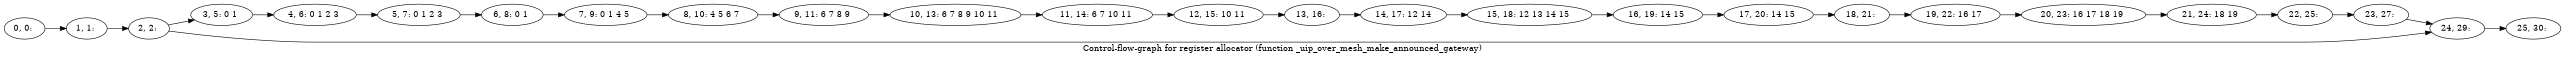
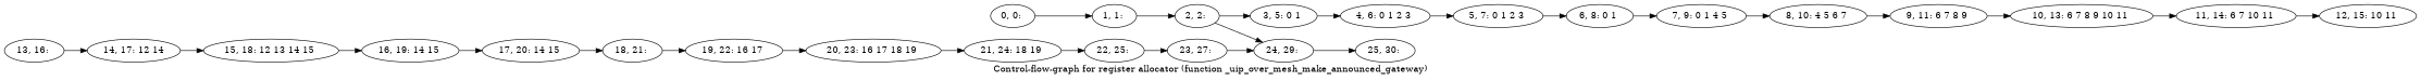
  digraph {
    label="Control-flow-graph for register allocator (function _uip_over_mesh_make_announced_gateway)"
    rankdir=LR
    n1 [label="0, 0: "]
    n2 [label="1, 1: "]
    n3 [label="2, 2: "]
    n4 [label="3, 5: 0 1 "]
    n5 [label="24, 29: "]
    n6 [label="4, 6: 0 1 2 3 "]
    n7 [label="25, 30: "]
    n8 [label="5, 7: 0 1 2 3 "]
    n9 [label="6, 8: 0 1 "]
    n10 [label="7, 9: 0 1 4 5 "]
    n11 [label="8, 10: 4 5 6 7 "]
    n12 [label="9, 11: 6 7 8 9 "]
    n13 [label="10, 13: 6 7 8 9 10 11 "]
    n14 [label="11, 14: 6 7 10 11 "]
    n15 [label="12, 15: 10 11 "]
    n16 [label="13, 16: "]
    n17 [label="14, 17: 12 14"]
    n18 [label="15, 18: 12 13 14 15 "]
    n19 [label="16, 19: 14 15 "]
    n20 [label="17, 20: 14 15 "]
    n21 [label="18, 21: "]
    n22 [label="19, 22: 16 17 "]
    n23 [label="20, 23: 16 17 18 19 "]
    n24 [label="21, 24: 18 19 "]
    n25 [label="22, 25: "]
    n26 [label="23, 27: "]
    n1 -> n2
    n2 -> n3
    n3 -> n4
    n3 -> n5
    n4 -> n6
    n5 -> n7
    n6 -> n8
    n8 -> n9
    n9 -> n10
    n10 -> n11
    n11 -> n12
    n12 -> n13
    n13 -> n14
    n14 -> n15
-   n15 -> n16
    n16 -> n17
    n17 -> n18
    n18 -> n19
    n19 -> n20
    n20 -> n21
    n21 -> n22
    n22 -> n23
    n23 -> n24
    n24 -> n25
    n25 -> n26
    n26 -> n5
  }
